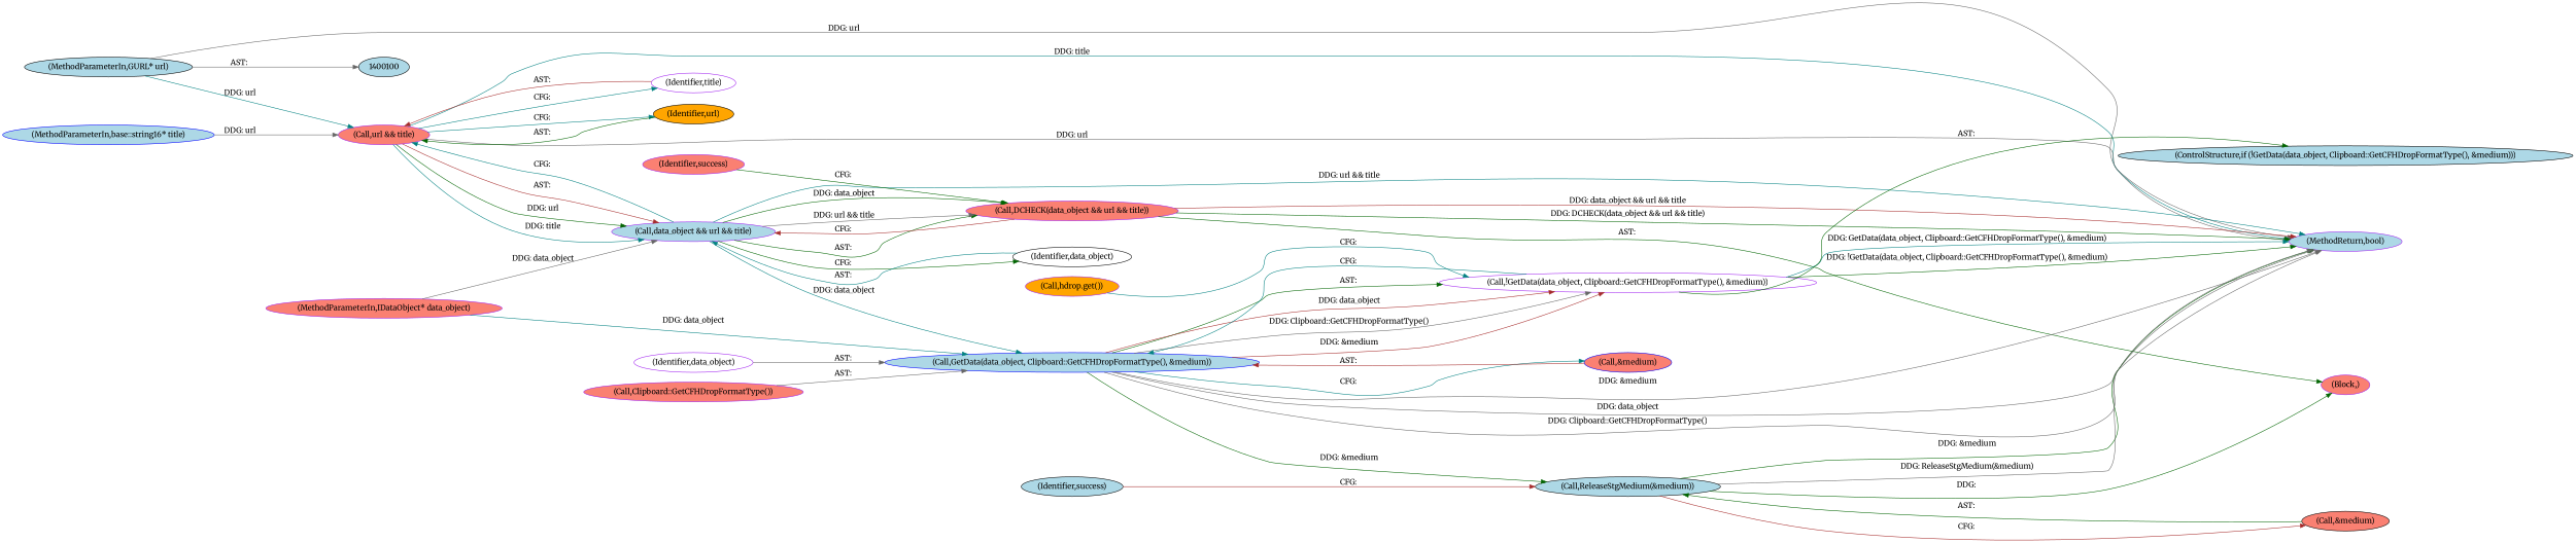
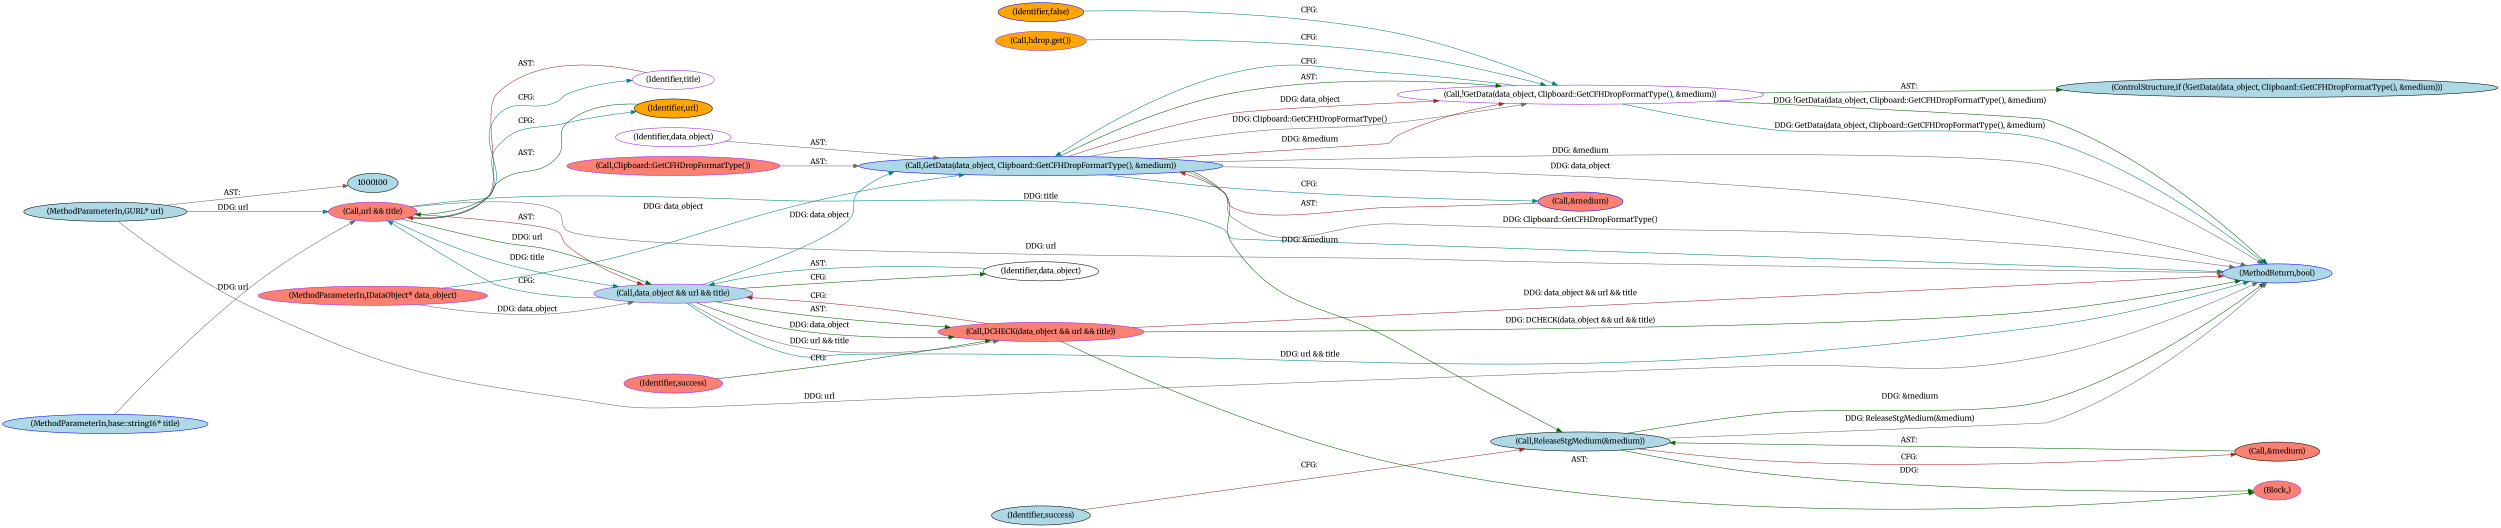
  digraph {
    fontname=Merriweather
    rankdir=LR
    node [color=purple fillcolor=lightblue fontname=Merriweather style=filled]
    edge [color=teal fontname=Merriweather]
    n1 [color=black label="(MethodParameterIn,GURL* url)"]
    n2 [fillcolor=salmon label="(Call,url && title)"]
-   n3 [label="(MethodReturn,bool)"]
-   1000100 [color=black label=1400100]
+   n3 [color=blue label="(MethodReturn,bool)"]
+   1000100 [color=black]
    n5 [label="(Call,data_object && url && title)"]
    n6 [fillcolor=white label="(Identifier,title)"]
    n7 [color=black fillcolor=orange label="(Identifier,url)"]
    n8 [fillcolor=salmon label="(Call,DCHECK(data_object && url && title))"]
    n9 [color=blue label="(Call,GetData(data_object, Clipboard::GetCFHDropFormatType(), &medium))"]
    n10 [color=black fillcolor=white label="(Identifier,data_object)"]
    n11 [fillcolor=salmon label="(Block,)"]
    n12 [fillcolor=white label="(Call,!GetData(data_object, Clipboard::GetCFHDropFormatType(), &medium))"]
    n13 [color=black label="(Call,ReleaseStgMedium(&medium))"]
    n14 [color=blue fillcolor=salmon label="(Call,&medium)"]
    n15 [color=black label="(ControlStructure,if (!GetData(data_object, Clipboard::GetCFHDropFormatType(), &medium)))"]
    n16 [color=black fillcolor=salmon label="(Call,&medium)"]
    n17 [color=black label="(Identifier,success)"]
+   n18 [color=blue fillcolor=orange label="(Identifier,false)"]
    n19 [fillcolor=salmon label="(Identifier,success)"]
    n20 [color=blue label="(MethodParameterIn,base::string16* title)"]
    n21 [fillcolor=orange label="(Call,hdrop.get())"]
    n22 [fillcolor=salmon label="(MethodParameterIn,IDataObject* data_object)"]
    n23 [fillcolor=white label="(Identifier,data_object)"]
    n24 [fillcolor=salmon label="(Call,Clipboard::GetCFHDropFormatType())"]
    n1 -> n2 [label="DDG: url"]
    n1 -> n3 [color=gray40 label="DDG: url"]
    n1 -> 1000100 [color=gray40 label="AST: "]
    n2 -> n3 [label="DDG: title"]
    n2 -> n3 [color=gray40 label="DDG: url"]
    n2 -> n5 [color=brown label="AST: "]
    n2 -> n5 [color=darkgreen label="DDG: url"]
    n2 -> n5 [label="DDG: title"]
    n2 -> n6 [label="CFG: "]
    n2 -> n7 [label="CFG: "]
    n5 -> n2 [label="CFG: "]
    n5 -> n3 [label="DDG: url && title"]
    n5 -> n8 [color=darkgreen label="AST: "]
    n5 -> n8 [color=darkgreen label="DDG: data_object"]
    n5 -> n8 [color=gray40 label="DDG: url && title"]
    n5 -> n9 [label="DDG: data_object"]
    n5 -> n10 [color=darkgreen label="CFG: "]
    n6 -> n2 [color=brown label="AST: "]
    n7 -> n2 [color=darkgreen label="AST: "]
    n8 -> n3 [color=darkgreen label="DDG: DCHECK(data_object && url && title)"]
    n8 -> n3 [color=brown label="DDG: data_object && url && title"]
    n8 -> n5 [color=brown label="CFG: "]
    n8 -> n11 [color=darkgreen label="AST: "]
    n9 -> n3 [color=gray40 label="DDG: &medium"]
    n9 -> n3 [color=gray40 label="DDG: data_object"]
    n9 -> n3 [color=gray40 label="DDG: Clipboard::GetCFHDropFormatType()"]
    n9 -> n12 [color=darkgreen label="AST: "]
    n9 -> n12 [color=brown label="DDG: data_object"]
    n9 -> n12 [color=gray40 label="DDG: Clipboard::GetCFHDropFormatType()"]
    n9 -> n12 [color=brown label="DDG: &medium"]
    n9 -> n13 [color=darkgreen label="DDG: &medium"]
    n9 -> n14 [label="CFG: "]
    n10 -> n5 [label="AST: "]
    n12 -> n3 [color=darkgreen label="DDG: !GetData(data_object, Clipboard::GetCFHDropFormatType(), &medium)"]
    n12 -> n3 [label="DDG: GetData(data_object, Clipboard::GetCFHDropFormatType(), &medium)"]
    n12 -> n9 [label="CFG: "]
    n12 -> n15 [color=darkgreen label="AST: "]
    n13 -> n3 [color=darkgreen label="DDG: &medium"]
    n13 -> n3 [color=gray40 label="DDG: ReleaseStgMedium(&medium)"]
    n13 -> n11 [color=darkgreen label="DDG: "]
    n13 -> n16 [color=brown label="CFG: "]
    n14 -> n9 [color=brown label="AST: "]
    n16 -> n13 [color=darkgreen label="AST: "]
    n17 -> n13 [color=brown label="CFG: "]
+   n18 -> n12 [label="CFG: "]
    n19 -> n8 [color=darkgreen label="CFG: "]
    n20 -> n2 [color=gray40 label="DDG: url"]
    n21 -> n12 [label="CFG: "]
    n22 -> n5 [color=gray40 label="DDG: data_object"]
    n22 -> n9 [label="DDG: data_object"]
    n23 -> n9 [color=gray40 label="AST: "]
    n24 -> n9 [color=gray40 label="AST: "]
  }
